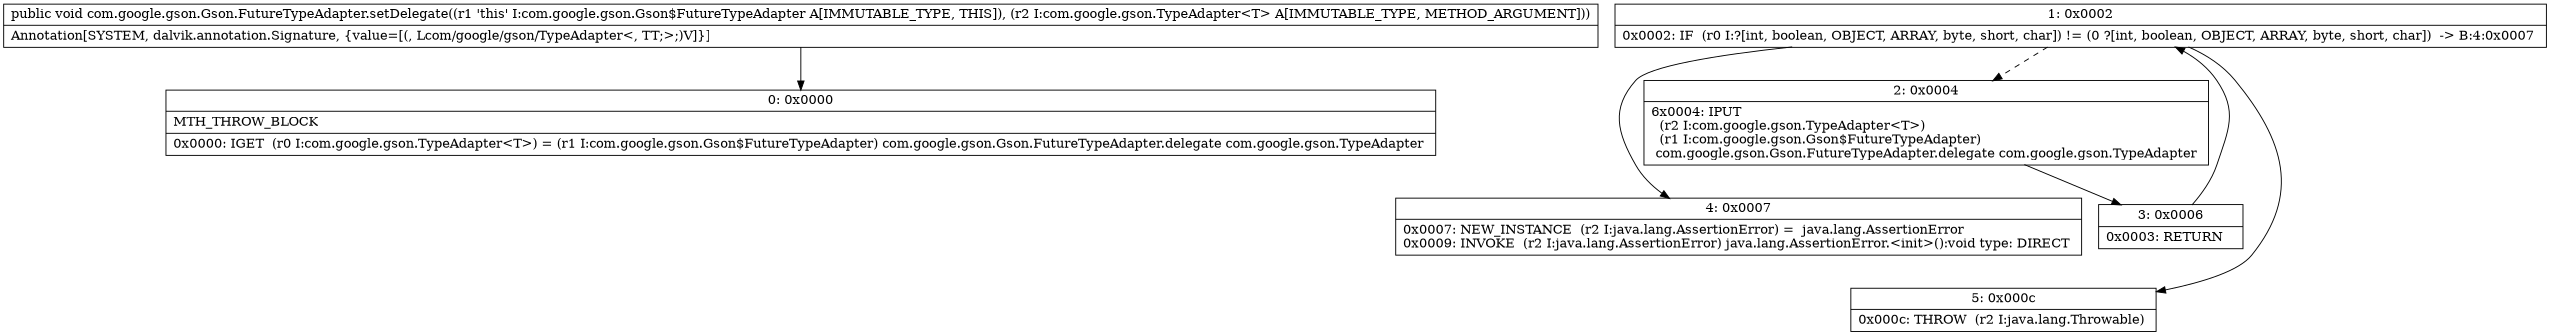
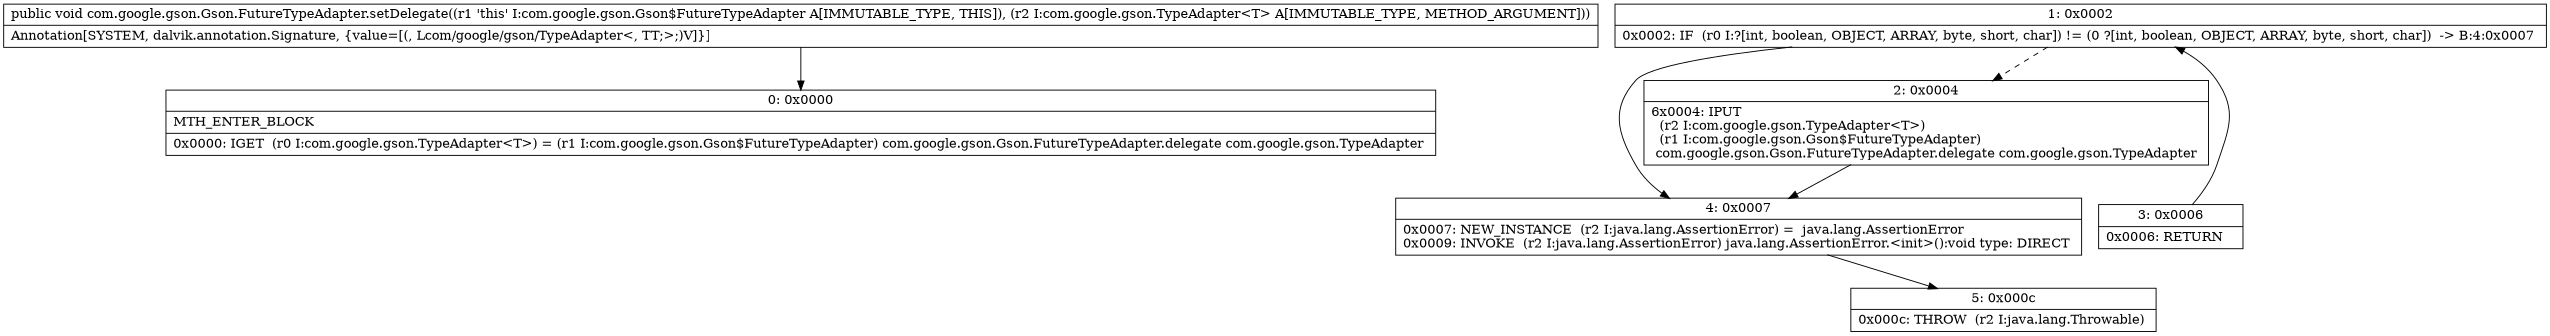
  digraph {
    node [shape=record]
-   n1 [label="{0\:\ 0x0000|MTH_THROW_BLOCK\l|0x0000: IGET  (r0 I:com.google.gson.TypeAdapter\<T\>) = (r1 I:com.google.gson.Gson$FutureTypeAdapter) com.google.gson.Gson.FutureTypeAdapter.delegate com.google.gson.TypeAdapter \l}"]
+   n1 [label="{0\:\ 0x0000|MTH_ENTER_BLOCK\l|0x0000: IGET  (r0 I:com.google.gson.TypeAdapter\<T\>) = (r1 I:com.google.gson.Gson$FutureTypeAdapter) com.google.gson.Gson.FutureTypeAdapter.delegate com.google.gson.TypeAdapter \l}"]
    n2 [label="{1\:\ 0x0002|0x0002: IF  (r0 I:?[int, boolean, OBJECT, ARRAY, byte, short, char]) != (0 ?[int, boolean, OBJECT, ARRAY, byte, short, char])  \-\> B:4:0x0007 \l}"]
    n3 [label="{2\:\ 0x0004|6x0004: IPUT  \l  (r2 I:com.google.gson.TypeAdapter\<T\>)\l  (r1 I:com.google.gson.Gson$FutureTypeAdapter)\l com.google.gson.Gson.FutureTypeAdapter.delegate com.google.gson.TypeAdapter \l}"]
    n4 [label="{4\:\ 0x0007|0x0007: NEW_INSTANCE  (r2 I:java.lang.AssertionError) =  java.lang.AssertionError \l0x0009: INVOKE  (r2 I:java.lang.AssertionError) java.lang.AssertionError.\<init\>():void type: DIRECT \l}"]
-   n5 [label="{3\:\ 0x0006|0x0003: RETURN   \l}"]
+   n5 [label="{3\:\ 0x0006|0x0006: RETURN   \l}"]
    n6 [label="{5\:\ 0x000c|0x000c: THROW  (r2 I:java.lang.Throwable) \l}"]
    n7 [label="{public void com.google.gson.Gson.FutureTypeAdapter.setDelegate((r1 'this' I:com.google.gson.Gson$FutureTypeAdapter A[IMMUTABLE_TYPE, THIS]), (r2 I:com.google.gson.TypeAdapter\<T\> A[IMMUTABLE_TYPE, METHOD_ARGUMENT]))  | Annotation[SYSTEM, dalvik.annotation.Signature, \{value=[(, Lcom\/google\/gson\/TypeAdapter\<, TT;\>;)V]\}]\l}"]
    n2 -> n3 [style=dashed]
    n2 -> n4
-   n3 -> n5
-   n2 -> n6
+   n3 -> n4
+   n4 -> n6
    n5 -> n2
    n7 -> n1
  }
